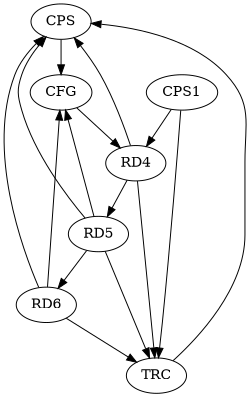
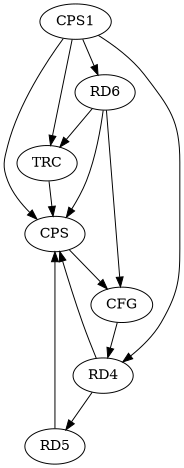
  strict digraph {
    n1 [label=CPS]
    n2 [label=CFG]
    n3 [label=TRC]
    n4 [label=RD6]
    n5 [label=RD4]
    n6 [label=RD5]
    n7 [label=CPS1]
    n1 -> n2
    n2 -> n5
    n3 -> n1
    n4 -> n1
    n4 -> n2
    n4 -> n3
    n5 -> n1
-   n5 -> n3
    n5 -> n6
    n6 -> n1
-   n6 -> n2
-   n6 -> n3
+   n7 -> n1
    n7 -> n3
-   n6 -> n4
+   n7 -> n4
    n7 -> n5
  }
